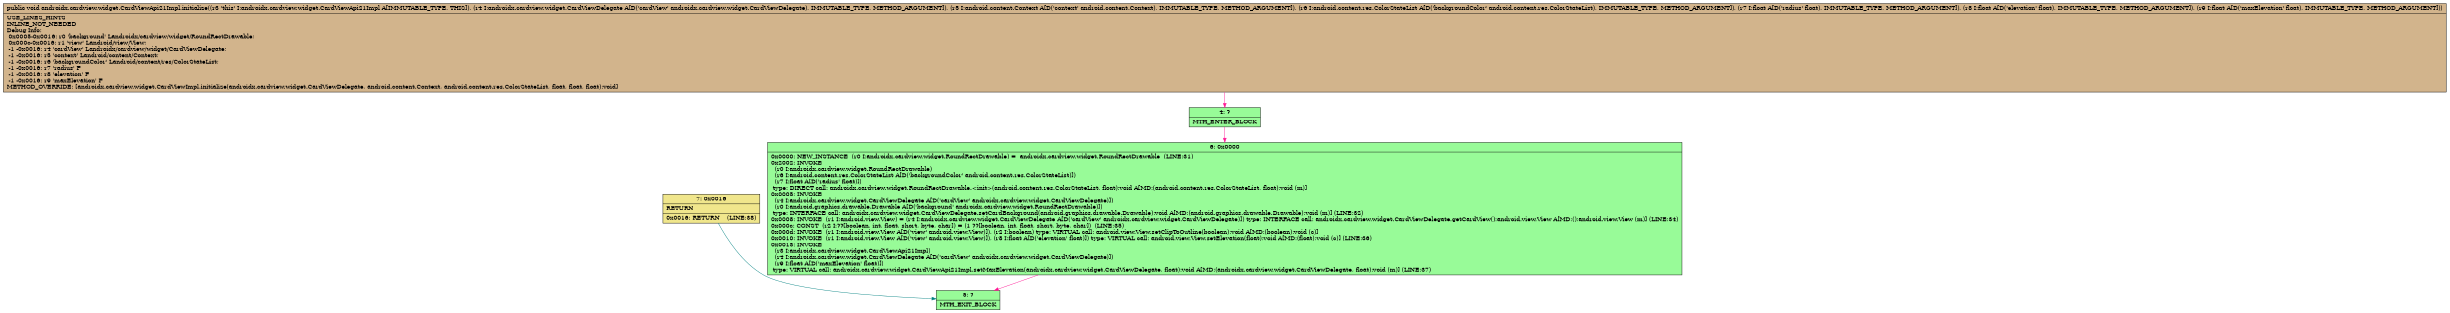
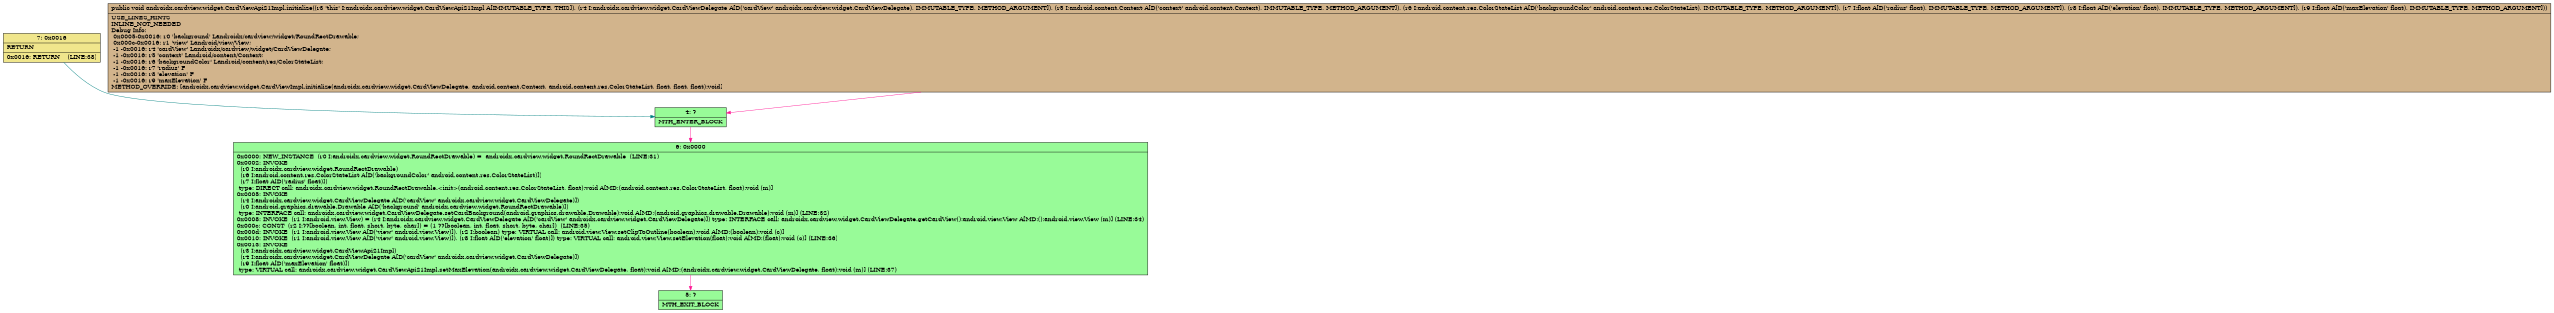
  digraph {
    node [fillcolor=palegreen shape=record style=filled]
    edge [color=deeppink]
    n1 [label="{4\:\ ?|MTH_ENTER_BLOCK\l}"]
-   n2 [label="{6\:\ 0x0000|0x0000: NEW_INSTANCE  (r0 I:androidx.cardview.widget.RoundRectDrawable) =  androidx.cardview.widget.RoundRectDrawable  (LINE:31)\l0x2002: INVOKE  \l  (r0 I:androidx.cardview.widget.RoundRectDrawable)\l  (r6 I:android.content.res.ColorStateList A[D('backgroundColor' android.content.res.ColorStateList)])\l  (r7 I:float A[D('radius' float)])\l type: DIRECT call: androidx.cardview.widget.RoundRectDrawable.\<init\>(android.content.res.ColorStateList, float):void A[MD:(android.content.res.ColorStateList, float):void (m)]\l0x0005: INVOKE  \l  (r4 I:androidx.cardview.widget.CardViewDelegate A[D('cardView' androidx.cardview.widget.CardViewDelegate)])\l  (r0 I:android.graphics.drawable.Drawable A[D('background' androidx.cardview.widget.RoundRectDrawable)])\l type: INTERFACE call: androidx.cardview.widget.CardViewDelegate.setCardBackground(android.graphics.drawable.Drawable):void A[MD:(android.graphics.drawable.Drawable):void (m)] (LINE:32)\l0x0008: INVOKE  (r1 I:android.view.View) = (r4 I:androidx.cardview.widget.CardViewDelegate A[D('cardView' androidx.cardview.widget.CardViewDelegate)]) type: INTERFACE call: androidx.cardview.widget.CardViewDelegate.getCardView():android.view.View A[MD:():android.view.View (m)] (LINE:34)\l0x000c: CONST  (r2 I:??[boolean, int, float, short, byte, char]) = (1 ??[boolean, int, float, short, byte, char])  (LINE:35)\l0x000d: INVOKE  (r1 I:android.view.View A[D('view' android.view.View)]), (r2 I:boolean) type: VIRTUAL call: android.view.View.setClipToOutline(boolean):void A[MD:(boolean):void (c)]\l0x0010: INVOKE  (r1 I:android.view.View A[D('view' android.view.View)]), (r8 I:float A[D('elevation' float)]) type: VIRTUAL call: android.view.View.setElevation(float):void A[MD:(float):void (c)] (LINE:36)\l0x0013: INVOKE  \l  (r3 I:androidx.cardview.widget.CardViewApi21Impl)\l  (r4 I:androidx.cardview.widget.CardViewDelegate A[D('cardView' androidx.cardview.widget.CardViewDelegate)])\l  (r9 I:float A[D('maxElevation' float)])\l type: VIRTUAL call: androidx.cardview.widget.CardViewApi21Impl.setMaxElevation(androidx.cardview.widget.CardViewDelegate, float):void A[MD:(androidx.cardview.widget.CardViewDelegate, float):void (m)] (LINE:37)\l}"]
+   n2 [label="{6\:\ 0x0000|0x0000: NEW_INSTANCE  (r0 I:androidx.cardview.widget.RoundRectDrawable) =  androidx.cardview.widget.RoundRectDrawable  (LINE:31)\l0x0002: INVOKE  \l  (r0 I:androidx.cardview.widget.RoundRectDrawable)\l  (r6 I:android.content.res.ColorStateList A[D('backgroundColor' android.content.res.ColorStateList)])\l  (r7 I:float A[D('radius' float)])\l type: DIRECT call: androidx.cardview.widget.RoundRectDrawable.\<init\>(android.content.res.ColorStateList, float):void A[MD:(android.content.res.ColorStateList, float):void (m)]\l0x0005: INVOKE  \l  (r4 I:androidx.cardview.widget.CardViewDelegate A[D('cardView' androidx.cardview.widget.CardViewDelegate)])\l  (r0 I:android.graphics.drawable.Drawable A[D('background' androidx.cardview.widget.RoundRectDrawable)])\l type: INTERFACE call: androidx.cardview.widget.CardViewDelegate.setCardBackground(android.graphics.drawable.Drawable):void A[MD:(android.graphics.drawable.Drawable):void (m)] (LINE:32)\l0x0008: INVOKE  (r1 I:android.view.View) = (r4 I:androidx.cardview.widget.CardViewDelegate A[D('cardView' androidx.cardview.widget.CardViewDelegate)]) type: INTERFACE call: androidx.cardview.widget.CardViewDelegate.getCardView():android.view.View A[MD:():android.view.View (m)] (LINE:34)\l0x000c: CONST  (r2 I:??[boolean, int, float, short, byte, char]) = (1 ??[boolean, int, float, short, byte, char])  (LINE:35)\l0x000d: INVOKE  (r1 I:android.view.View A[D('view' android.view.View)]), (r2 I:boolean) type: VIRTUAL call: android.view.View.setClipToOutline(boolean):void A[MD:(boolean):void (c)]\l0x0010: INVOKE  (r1 I:android.view.View A[D('view' android.view.View)]), (r8 I:float A[D('elevation' float)]) type: VIRTUAL call: android.view.View.setElevation(float):void A[MD:(float):void (c)] (LINE:36)\l0x0013: INVOKE  \l  (r3 I:androidx.cardview.widget.CardViewApi21Impl)\l  (r4 I:androidx.cardview.widget.CardViewDelegate A[D('cardView' androidx.cardview.widget.CardViewDelegate)])\l  (r9 I:float A[D('maxElevation' float)])\l type: VIRTUAL call: androidx.cardview.widget.CardViewApi21Impl.setMaxElevation(androidx.cardview.widget.CardViewDelegate, float):void A[MD:(androidx.cardview.widget.CardViewDelegate, float):void (m)] (LINE:37)\l}"]
    n3 [label="{5\:\ ?|MTH_EXIT_BLOCK\l}"]
    n4 [fillcolor=khaki label="{7\:\ 0x0016|RETURN\l|0x0016: RETURN    (LINE:38)\l}"]
    n5 [fillcolor=tan label="{public void androidx.cardview.widget.CardViewApi21Impl.initialize((r3 'this' I:androidx.cardview.widget.CardViewApi21Impl A[IMMUTABLE_TYPE, THIS]), (r4 I:androidx.cardview.widget.CardViewDelegate A[D('cardView' androidx.cardview.widget.CardViewDelegate), IMMUTABLE_TYPE, METHOD_ARGUMENT]), (r5 I:android.content.Context A[D('context' android.content.Context), IMMUTABLE_TYPE, METHOD_ARGUMENT]), (r6 I:android.content.res.ColorStateList A[D('backgroundColor' android.content.res.ColorStateList), IMMUTABLE_TYPE, METHOD_ARGUMENT]), (r7 I:float A[D('radius' float), IMMUTABLE_TYPE, METHOD_ARGUMENT]), (r8 I:float A[D('elevation' float), IMMUTABLE_TYPE, METHOD_ARGUMENT]), (r9 I:float A[D('maxElevation' float), IMMUTABLE_TYPE, METHOD_ARGUMENT]))  | USE_LINES_HINTS\lINLINE_NOT_NEEDED\lDebug Info:\l  0x0005\-0x0016: r0 'background' Landroidx\/cardview\/widget\/RoundRectDrawable;\l  0x000c\-0x0016: r1 'view' Landroid\/view\/View;\l  \-1 \-0x0016: r4 'cardView' Landroidx\/cardview\/widget\/CardViewDelegate;\l  \-1 \-0x0016: r5 'context' Landroid\/content\/Context;\l  \-1 \-0x0016: r6 'backgroundColor' Landroid\/content\/res\/ColorStateList;\l  \-1 \-0x0016: r7 'radius' F\l  \-1 \-0x0016: r8 'elevation' F\l  \-1 \-0x0016: r9 'maxElevation' F\lMETHOD_OVERRIDE: [androidx.cardview.widget.CardViewImpl.initialize(androidx.cardview.widget.CardViewDelegate, android.content.Context, android.content.res.ColorStateList, float, float, float):void]\l}"]
    n1 -> n2
    n2 -> n3
-   n4 -> n3 [color=teal]
+   n4 -> n1 [color=teal]
    n5 -> n1
  }
